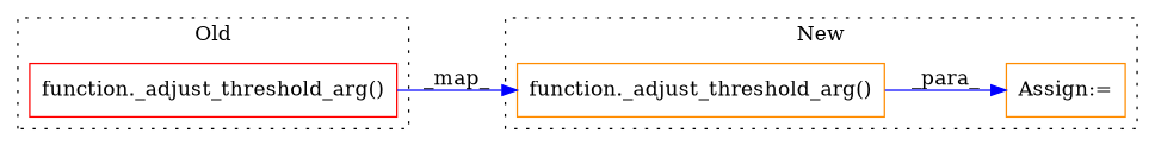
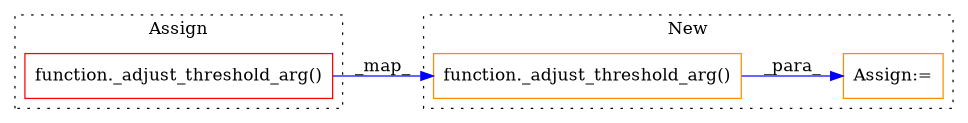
  digraph {
    rankdir=LR
    node [a=75 l="22,1" shape=box color=darkorange]
    edge [color=blue]
    n1 [label="function._adjust_threshold_arg()" s="13034,13066"]
    n2 [a=68 l=3 label="Assign:=" s=13031]
    n3 [label="function._adjust_threshold_arg()" s="13220,13252" color=red]
    subgraph cluster_1 {
      label=New
      style=dotted
      n1
      n2
    }
    subgraph cluster_2 {
-     label=Old
+     label=Assign
      style=dotted
      n3
    }
    n1 -> n2 [label=_para_]
    n3 -> n1 [label=_map_]
  }
